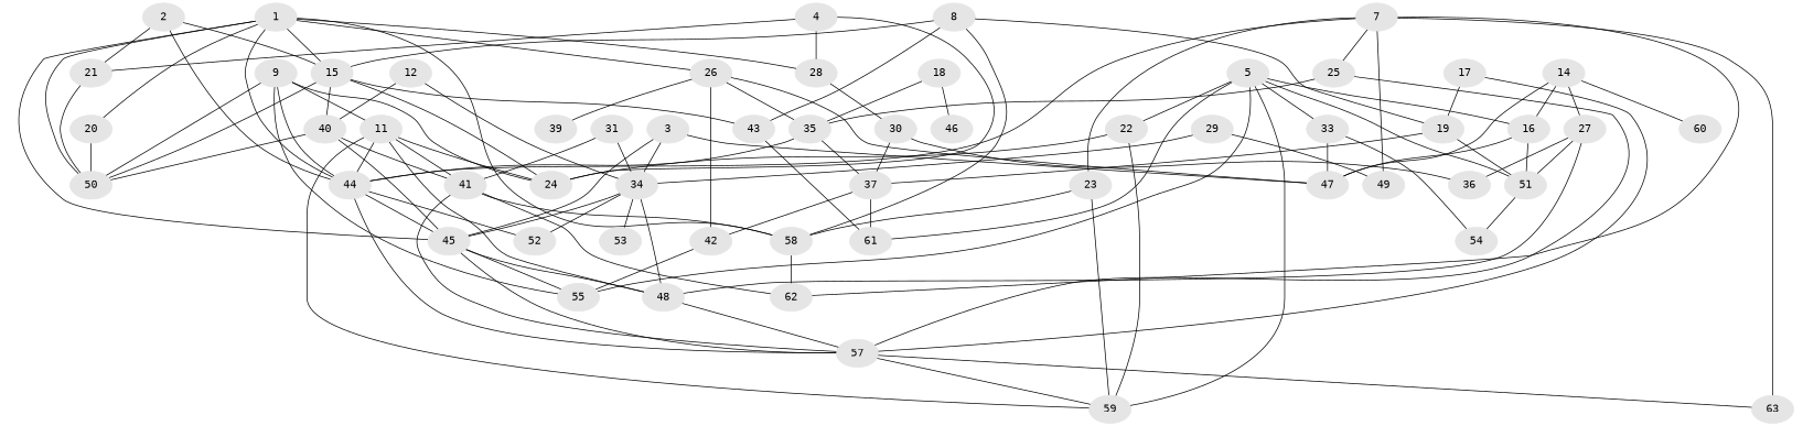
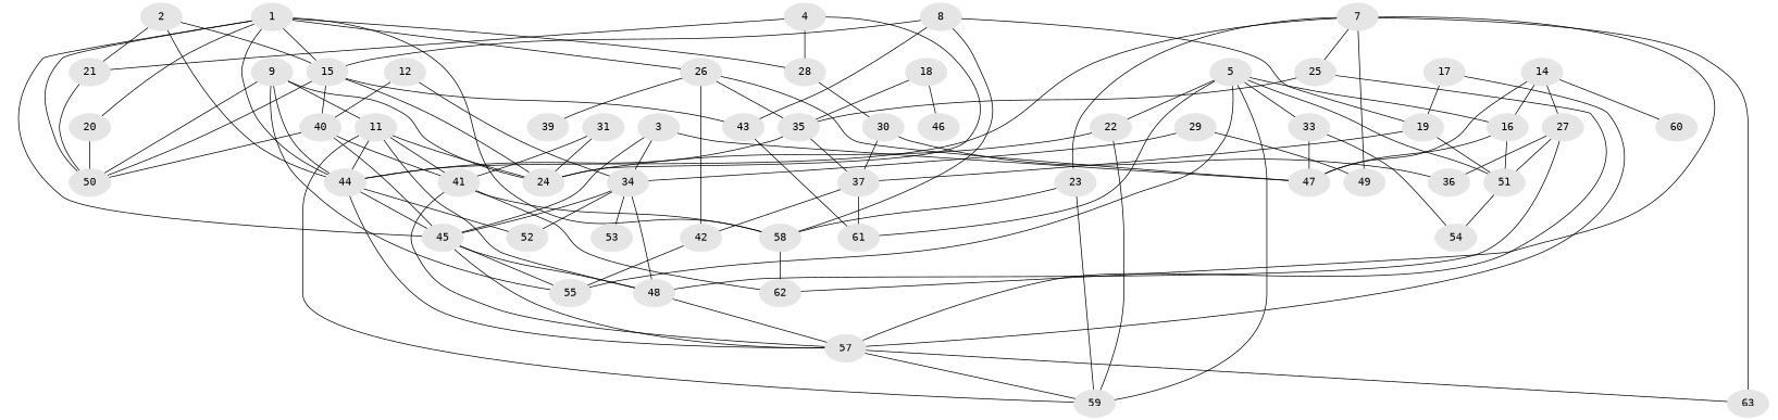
  graph {
    fontname="DejaVu Sans Mono"
    node [color=gray90 fontname="DejaVu Sans Mono" style=filled]
    edge [fontname="DejaVu Sans Mono" weight=1.0]
    1
    15
    20
    28
    44
    45
    50
    58
    26
    24
    43
    40
    25
    57
    35
    30
    52
    55
    48
    62
    2
    21
    3
    34
    47
    53
    4
    5
    16
    22
    33
    51
    59
    61
    54
    7
    23
    49
    63
    8
    19
    37
    9
    11
    41
    12
    14
    27
    60
    36
    17
    18
    46
    42
    39
    29
    31
    1 -- 15
    1 -- 20
    1 -- 28
    1 -- 44
    1 -- 45
    1 -- 50
    1 -- 58
    1 -- 26
    15 -- 50
    15 -- 24
    15 -- 43
    15 -- 40
    20 -- 50 [weight=2.0]
    28 -- 30
    44 -- 45
    44 -- 57
    44 -- 52
    45 -- 57
    45 -- 55
    45 -- 48
    58 -- 62
    26 -- 35
    26 -- 47
    26 -- 42
    26 -- 39
    43 -- 61
    40 -- 45
    40 -- 50
    40 -- 41
    25 -- 57
    25 -- 35
    57 -- 59
    57 -- 63
    35 -- 44
    35 -- 37
    30 -- 37
    30 -- 36
    48 -- 57
    2 -- 15
    2 -- 44
    2 -- 21
    21 -- 50
    3 -- 45
    3 -- 34
    3 -- 47
    34 -- 45
    34 -- 52
    34 -- 48 [weight=2.0]
    34 -- 53
    4 -- 28
    4 -- 24
    4 -- 21
    5 -- 55
    5 -- 16
    5 -- 22
    5 -- 33
    5 -- 51
    5 -- 59
    5 -- 61
    16 -- 47
    16 -- 51
    22 -- 24
    22 -- 59
    33 -- 47
    33 -- 54
    51 -- 54
    7 -- 44
    7 -- 25
    7 -- 62
    7 -- 23
    7 -- 49
    7 -- 63 [weight=2.0]
    23 -- 58
    23 -- 59 [weight=2.0]
    8 -- 15
    8 -- 58
    8 -- 43
    8 -- 19
    19 -- 51
    19 -- 37
    37 -- 61
    37 -- 42
    9 -- 44
    9 -- 50
    9 -- 24
    9 -- 55
    9 -- 11
    11 -- 44
    11 -- 24
    11 -- 48
    11 -- 59
    11 -- 41
    41 -- 58
    41 -- 57
    41 -- 62
    12 -- 40
    12 -- 34 [weight=2.0]
    14 -- 47
    14 -- 16
    14 -- 27
    14 -- 60
    27 -- 48
    27 -- 51
    27 -- 36
    17 -- 57
    17 -- 19
    18 -- 35
    18 -- 46
    42 -- 55
    29 -- 34
    29 -- 49
-   31 -- 34
+   31 -- 24
    31 -- 41
  }
